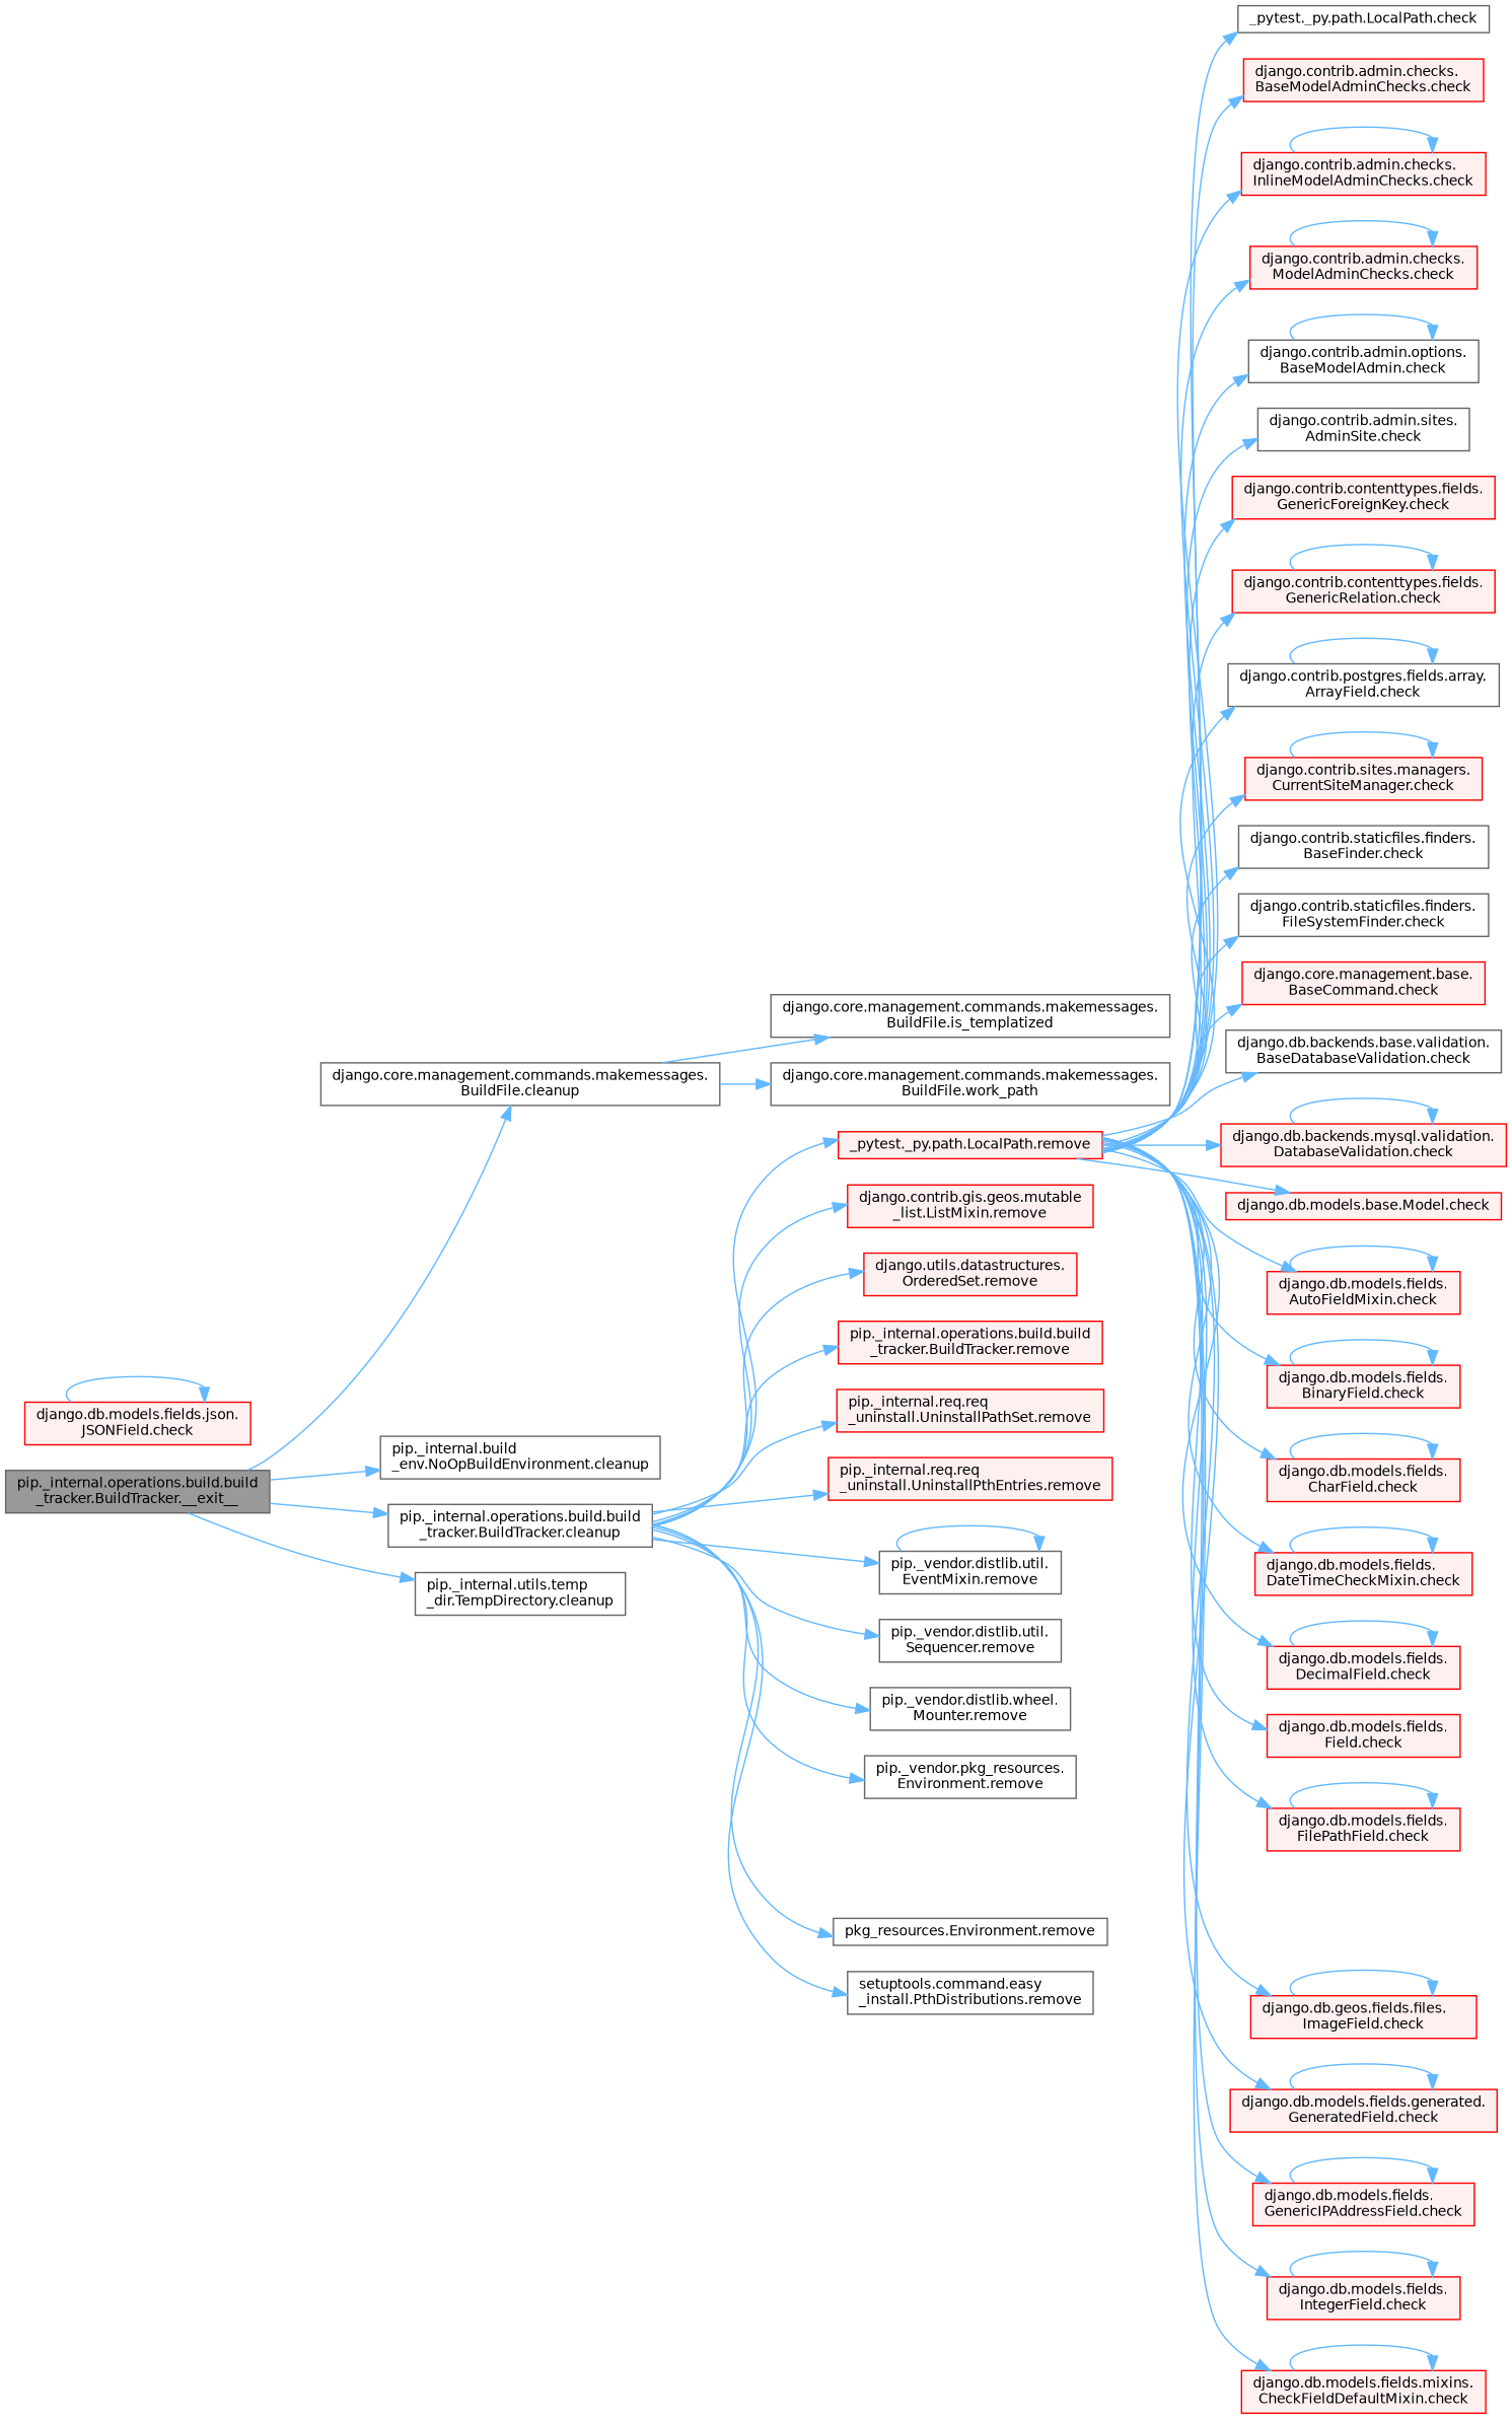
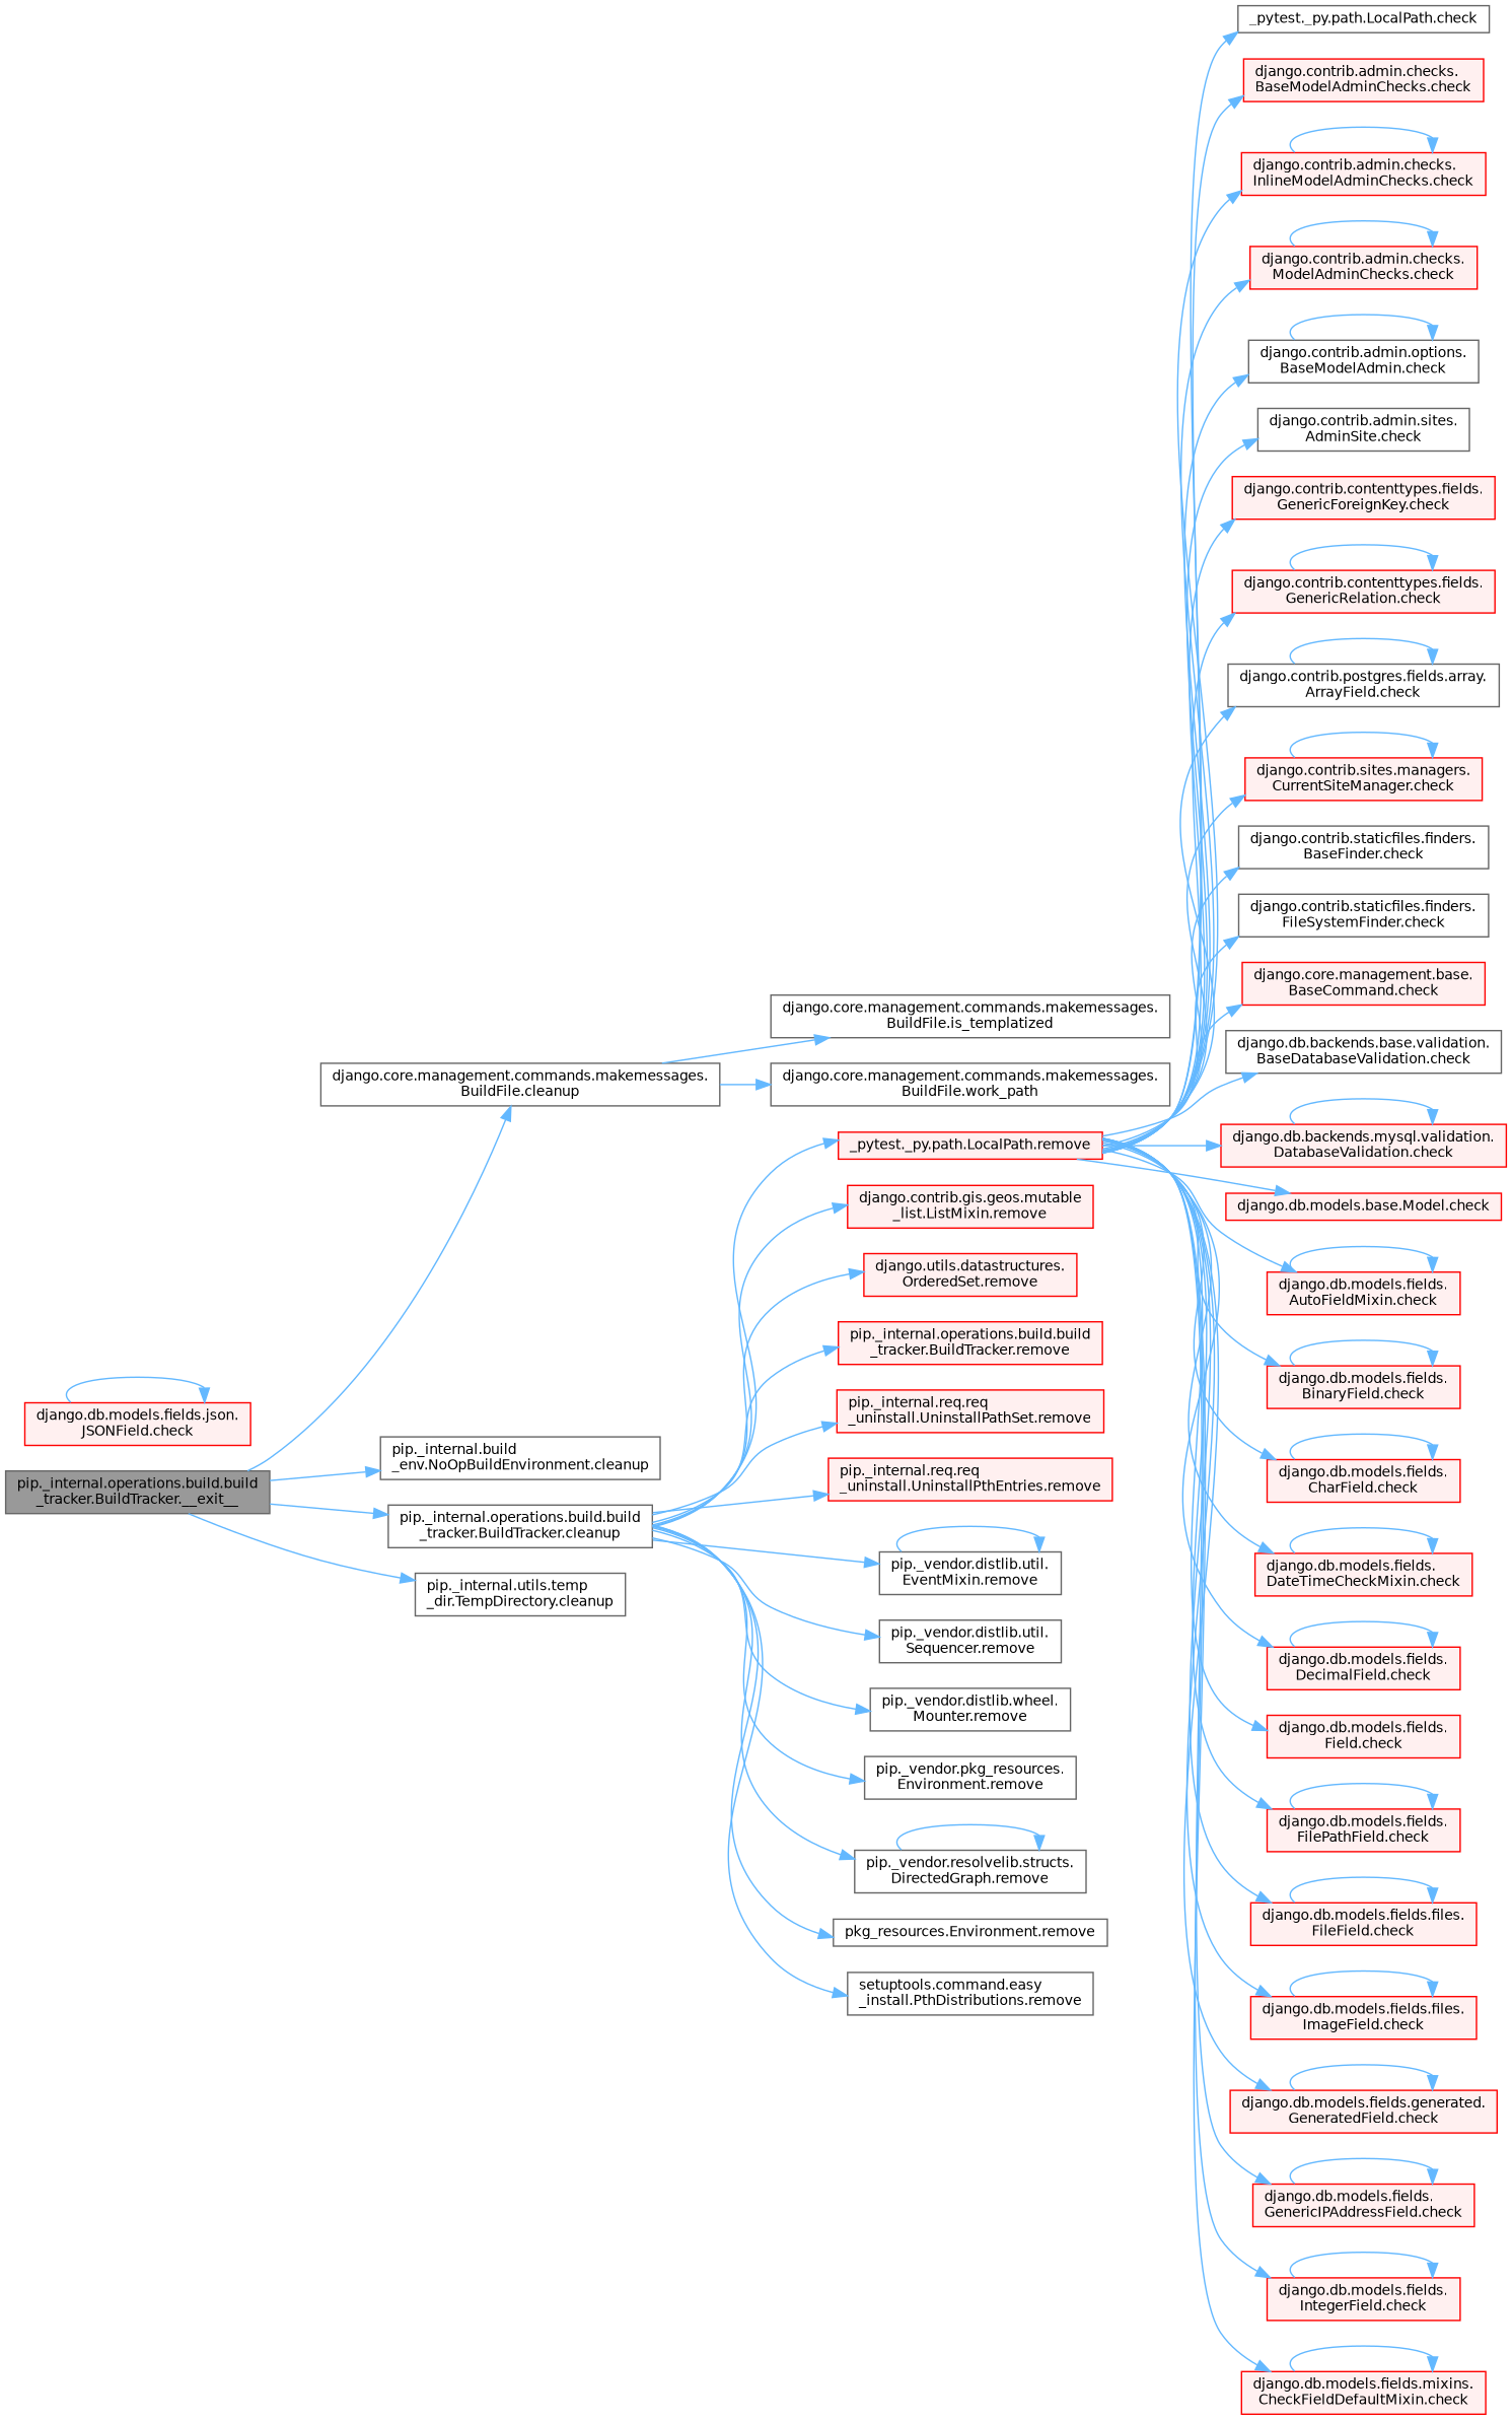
  digraph {
    rankdir=LR
    node [color=red fillcolor="#FFF0F0" fontname=Helvetica fontsize=10 shape=box style=filled]
    edge [color=steelblue1 fontname=Helvetica fontsize=10 labelfontname=Helvetica labelfontsize=10 style=solid]
    n1 [color=gray40 fillcolor=grey60 fontcolor=black height=0.2 label="pip._internal.operations.build.build\l_tracker.BuildTracker.__exit__" width=0.4]
    n2 [color=grey40 fillcolor=white height=0.2 label="django.core.management.commands.makemessages.\lBuildFile.cleanup" width=0.4]
    n3 [color=grey40 fillcolor=white height=0.2 label="pip._internal.build\l_env.NoOpBuildEnvironment.cleanup" width=0.4]
    n4 [color=grey40 fillcolor=white height=0.2 label="pip._internal.operations.build.build\l_tracker.BuildTracker.cleanup" width=0.4]
    n5 [color=grey40 fillcolor=white height=0.2 label="pip._internal.utils.temp\l_dir.TempDirectory.cleanup" width=0.4]
    n6 [color=grey40 fillcolor=white height=0.2 label="django.core.management.commands.makemessages.\lBuildFile.is_templatized" width=0.4]
    n7 [color=grey40 fillcolor=white height=0.2 label="django.core.management.commands.makemessages.\lBuildFile.work_path" width=0.4]
    n8 [height=0.2 label="_pytest._py.path.LocalPath.remove" width=0.4]
    n9 [height=0.2 label="django.contrib.gis.geos.mutable\l_list.ListMixin.remove" width=0.4]
    n10 [height=0.2 label="django.utils.datastructures.\lOrderedSet.remove" width=0.4]
    n11 [height=0.2 label="pip._internal.operations.build.build\l_tracker.BuildTracker.remove" width=0.4]
    n12 [height=0.2 label="pip._internal.req.req\l_uninstall.UninstallPathSet.remove" width=0.4]
    n13 [height=0.2 label="pip._internal.req.req\l_uninstall.UninstallPthEntries.remove" width=0.4]
    n14 [color=grey40 fillcolor=white height=0.2 label="pip._vendor.distlib.util.\lEventMixin.remove" width=0.4]
    n15 [color=grey40 fillcolor=white height=0.2 label="pip._vendor.distlib.util.\lSequencer.remove" width=0.4]
    n16 [color=grey40 fillcolor=white height=0.2 label="pip._vendor.distlib.wheel.\lMounter.remove" width=0.4]
    n17 [color=grey40 fillcolor=white height=0.2 label="pip._vendor.pkg_resources.\lEnvironment.remove" width=0.4]
+   n18 [color=grey40 fillcolor=white height=0.2 label="pip._vendor.resolvelib.structs.\lDirectedGraph.remove" width=0.4]
    n19 [color=grey40 fillcolor=white height=0.2 label="pkg_resources.Environment.remove" width=0.4]
    n20 [color=grey40 fillcolor=white height=0.2 label="setuptools.command.easy\l_install.PthDistributions.remove" width=0.4]
    n21 [color=grey40 fillcolor=white height=0.2 label="_pytest._py.path.LocalPath.check" width=0.4]
    n22 [height=0.2 label="django.contrib.admin.checks.\lBaseModelAdminChecks.check" width=0.4]
    n23 [height=0.2 label="django.contrib.admin.checks.\lInlineModelAdminChecks.check" width=0.4]
    n24 [height=0.2 label="django.contrib.admin.checks.\lModelAdminChecks.check" width=0.4]
    n25 [color=grey40 fillcolor=white height=0.2 label="django.contrib.admin.options.\lBaseModelAdmin.check" width=0.4]
    n26 [color=grey40 fillcolor=white height=0.2 label="django.contrib.admin.sites.\lAdminSite.check" width=0.4]
    n27 [height=0.2 label="django.contrib.contenttypes.fields.\lGenericForeignKey.check" width=0.4]
    n28 [height=0.2 label="django.contrib.contenttypes.fields.\lGenericRelation.check" width=0.4]
    n29 [color=grey40 fillcolor=white height=0.2 label="django.contrib.postgres.fields.array.\lArrayField.check" width=0.4]
    n30 [height=0.2 label="django.contrib.sites.managers.\lCurrentSiteManager.check" width=0.4]
    n31 [color=grey40 fillcolor=white height=0.2 label="django.contrib.staticfiles.finders.\lBaseFinder.check" width=0.4]
    n32 [color=grey40 fillcolor=white height=0.2 label="django.contrib.staticfiles.finders.\lFileSystemFinder.check" width=0.4]
    n33 [height=0.2 label="django.core.management.base.\lBaseCommand.check" width=0.4]
    n34 [color=grey40 fillcolor=white height=0.2 label="django.db.backends.base.validation.\lBaseDatabaseValidation.check" width=0.4]
    n35 [height=0.2 label="django.db.backends.mysql.validation.\lDatabaseValidation.check" width=0.4]
    n36 [height=0.2 label="django.db.models.base.Model.check" width=0.4]
    n37 [height=0.2 label="django.db.models.fields.\lAutoFieldMixin.check" width=0.4]
    n38 [height=0.2 label="django.db.models.fields.\lBinaryField.check" width=0.4]
    n39 [height=0.2 label="django.db.models.fields.\lCharField.check" width=0.4]
    n40 [height=0.2 label="django.db.models.fields.\lDateTimeCheckMixin.check" width=0.4]
    n41 [height=0.2 label="django.db.models.fields.\lDecimalField.check" width=0.4]
    n42 [height=0.2 label="django.db.models.fields.\lField.check" width=0.4]
    n43 [height=0.2 label="django.db.models.fields.\lFilePathField.check" width=0.4]
-   n45 [height=0.2 label="django.db.geos.fields.files.\lImageField.check" width=0.4]
+   n44 [height=0.2 label="django.db.models.fields.files.\lFileField.check" width=0.4]
+   n45 [height=0.2 label="django.db.models.fields.files.\lImageField.check" width=0.4]
    n46 [height=0.2 label="django.db.models.fields.generated.\lGeneratedField.check" width=0.4]
    n47 [height=0.2 label="django.db.models.fields.\lGenericIPAddressField.check" width=0.4]
    n48 [height=0.2 label="django.db.models.fields.\lIntegerField.check" width=0.4]
    n49 [height=0.2 label="django.db.models.fields.mixins.\lCheckFieldDefaultMixin.check" width=0.4]
    n50 [height=0.2 label="django.db.models.fields.json.\lJSONField.check" width=0.4]
    n1 -> n2
    n1 -> n3
    n1 -> n4
    n1 -> n5
    n2 -> n6
    n2 -> n7
    n4 -> n8
    n4 -> n9
    n4 -> n10
    n4 -> n11
    n4 -> n12
    n4 -> n13
    n4 -> n14
    n4 -> n15
    n4 -> n16
    n4 -> n17
+   n4 -> n18
    n4 -> n19
    n4 -> n20
    n8 -> n21
    n8 -> n22
    n8 -> n23
    n8 -> n24
    n8 -> n25
    n8 -> n26
    n8 -> n27
    n8 -> n28
    n8 -> n29
    n8 -> n30
    n8 -> n31
    n8 -> n32
    n8 -> n33
    n8 -> n34
    n8 -> n35
    n8 -> n36
    n8 -> n37
    n8 -> n38
    n8 -> n39
    n8 -> n40
    n8 -> n41
    n8 -> n42
    n8 -> n43
+   n8 -> n44
    n8 -> n45
    n8 -> n46
    n8 -> n47
    n8 -> n48
    n8 -> n49
    n14 -> n14
+   n18 -> n18
    n23 -> n23
    n24 -> n24
    n25 -> n25
    n28 -> n28
    n29 -> n29
    n30 -> n30
    n35 -> n35
    n37 -> n37
    n38 -> n38
    n39 -> n39
    n40 -> n40
    n41 -> n41
    n43 -> n43
+   n44 -> n44
    n45 -> n45
    n46 -> n46
    n47 -> n47
    n48 -> n48
    n49 -> n49
    n50 -> n50
  }
